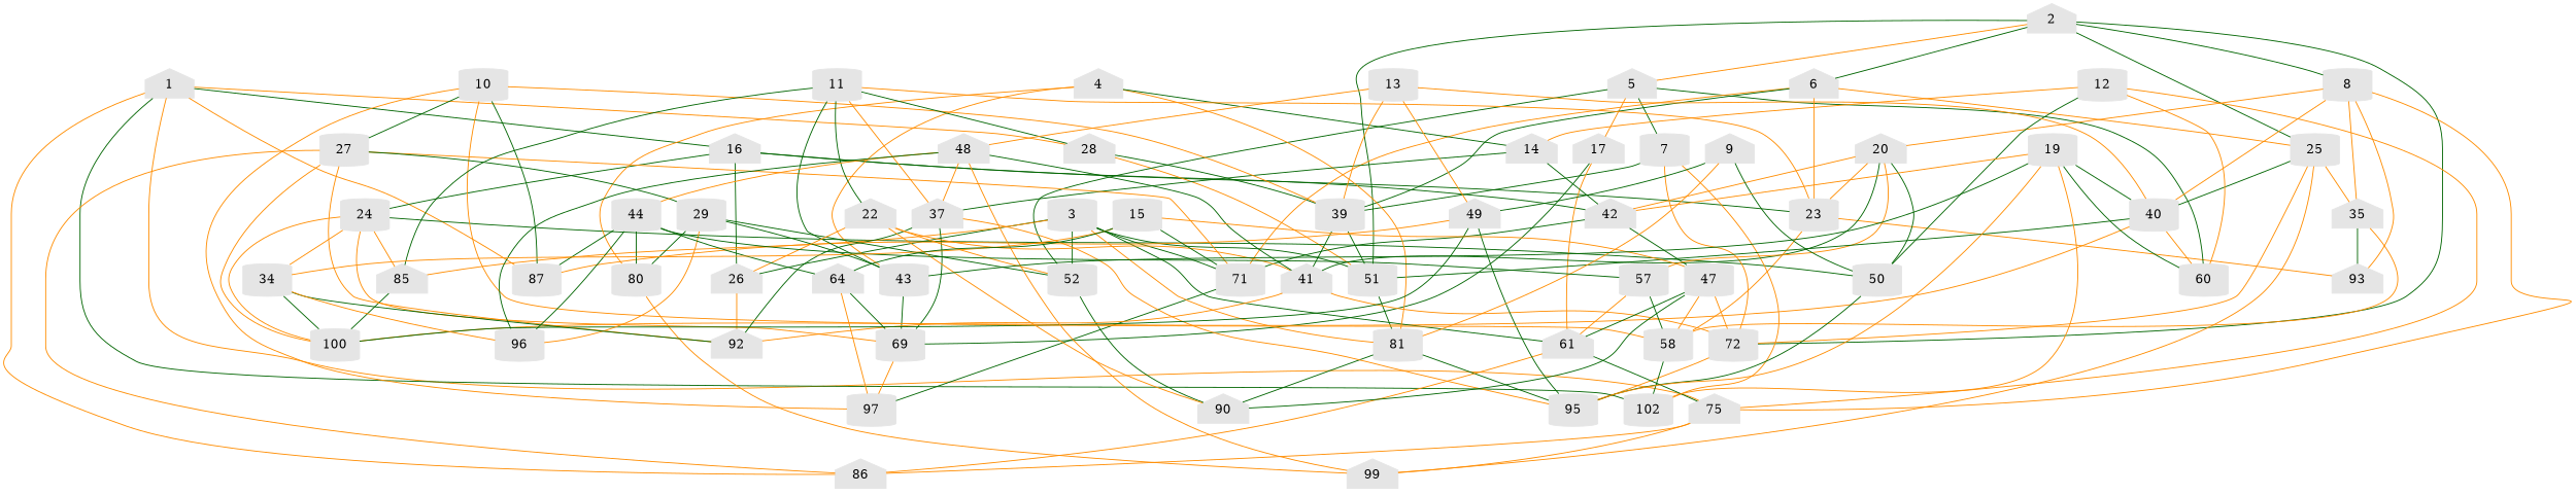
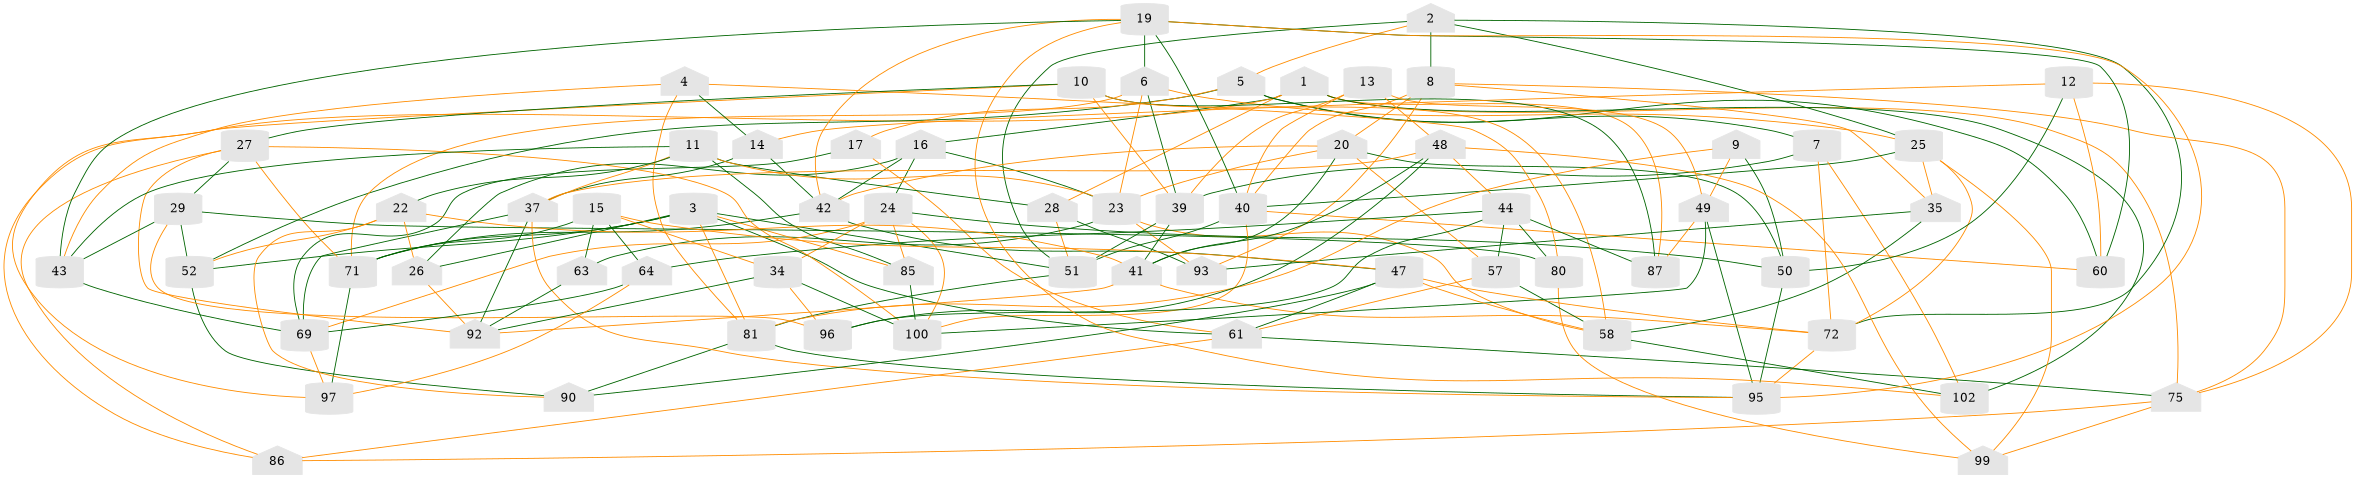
  graph {
    node [color=gray90 shape=cylinder style=filled]
    edge [color=darkgreen]
    1 [shape=house super="+89"]
    16 [shape=house super="+31"]
    28 [shape=house]
    75 [shape=house super="+79"]
    86 [shape=house]
    87
    102
    26 [shape=house]
    23 [super="+74"]
    42 [shape=house super="+48"]
    24 [super="+103"]
    51 [super="+77"]
    93 [shape=house]
    99 [shape=house]
    2 [shape=house super="+36"]
    5 [shape=house super="+66"]
    6 [shape=house super="+30"]
    8 [super="+70"]
    25 [super="+55"]
    72 [super="+82"]
    52 [super="+54"]
    7
    17 [shape=house]
    60
    n25 [label=71 super="+78"]
    39 [super="+59"]
    20 [shape=house super="+65"]
    35 [shape=house]
    40 [super="+67"]
    81 [super="+83"]
    95 [super="+105"]
    3 [super="+32"]
    61 [shape=house super="+106"]
    85 [shape=house]
    92 [shape=house super="+101"]
    90 [shape=house]
    97
    100 [super="+107"]
    4 [shape=house]
    14 [shape=house]
    43 [super="+94"]
    80
    37 [shape=house super="+68"]
    69 [super="+104"]
    58 [super="+98"]
+   63 [shape=house]
    41 [shape=house super="+84"]
    50 [super="+108"]
    57
    49 [shape=house super="+91"]
    9 [shape=house]
    10 [super="+71"]
    27 [super="+38"]
    29 [super="+53"]
    11 [super="+62"]
    22 [shape=house super="+46"]
    12
    n58 [label=48 shape=house super="+33"]
    44 [super="+76"]
    96
    13
    47 [super="+56"]
    15 [super="+45"]
    34 [super="+88"]
    64 [shape=house]
    19 [super="+21"]
    1 -- 16
    1 -- 28 [color=darkorange]
    1 -- 75 [color=darkorange]
    1 -- 86 [color=darkorange]
    1 -- 87 [color=darkorange]
    1 -- 102
    16 -- 26
    16 -- 23
    16 -- 42
    16 -- 24
    28 -- 51 [color=darkorange]
-   28 -- 39
+   28 -- 93
    75 -- 86 [color=darkorange]
    75 -- 99 [color=darkorange]
    26 -- 92 [color=darkorange]
    23 -- 93 [color=darkorange]
    23 -- 58 [color=darkorange]
+   23 -- 63
    42 -- n25
    42 -- 47
    24 -- 85 [color=darkorange]
    24 -- 100 [color=darkorange]
    24 -- 69 [color=darkorange]
    24 -- 50
    24 -- 34 [color=darkorange]
    51 -- 81
    2 -- 51
    2 -- 5 [color=darkorange]
-   2 -- 6
+   19 -- 6
    2 -- 8
    2 -- 25
    2 -- 72
    5 -- 52
    5 -- 7
    5 -- 17 [color=darkorange weight=2]
    5 -- 60
    6 -- 23 [color=darkorange]
    6 -- 25 [color=darkorange]
    6 -- n25 [color=darkorange]
    6 -- 39
    8 -- 75 [color=darkorange]
    8 -- 93 [color=darkorange]
    8 -- 20 [color=darkorange]
    8 -- 35 [color=darkorange]
    8 -- 40 [color=darkorange]
    25 -- 99 [color=darkorange]
    25 -- 72 [color=darkorange]
    25 -- 35 [color=darkorange]
    25 -- 40
    72 -- 95 [color=darkorange]
    52 -- 90
    7 -- 102 [color=darkorange]
    7 -- 72 [color=darkorange]
    7 -- 39
    17 -- 61 [color=darkorange]
    17 -- 69
    n25 -- 97
    39 -- 51
    39 -- 41
    20 -- 23 [color=darkorange]
    20 -- 42 [color=darkorange]
    20 -- 41
    20 -- 50
    20 -- 57 [color=darkorange]
    35 -- 93
-   35 -- 58 [color=darkorange]
+   35 -- 58
    40 -- 51
    40 -- 60 [color=darkorange]
    40 -- 100 [color=darkorange]
    81 -- 95
    81 -- 90
    3 -- 26
    3 -- 51
    3 -- 52
    3 -- n25
    3 -- 81 [color=darkorange]
    3 -- 61
    3 -- 85 [color=darkorange]
    61 -- 75
    61 -- 86 [color=darkorange]
    85 -- 100
    4 -- 81 [color=darkorange]
    4 -- 14
    4 -- 43 [color=darkorange]
    4 -- 80 [color=darkorange]
    14 -- 42
    14 -- 37
    43 -- 69
    80 -- 99 [color=darkorange]
    37 -- 95 [color=darkorange]
    37 -- 92
    37 -- 69
    69 -- 97 [color=darkorange]
    58 -- 102
+   63 -- 92
    41 -- 72 [color=darkorange]
    41 -- 92 [color=darkorange]
    50 -- 95
    57 -- 61 [color=darkorange]
    57 -- 58
    49 -- 87 [color=darkorange]
    49 -- 95
    49 -- 100
    9 -- 81 [color=darkorange]
    9 -- 50
-   9 -- 49 [weight=2]
+   9 -- 49 [color=darkorange weight=2]
    10 -- 87
    10 -- 39 [color=darkorange]
    10 -- 97 [color=darkorange]
    10 -- 58 [color=darkorange]
    10 -- 27
    27 -- 86 [color=darkorange]
    27 -- n25 [color=darkorange]
    27 -- 92 [color=darkorange]
    27 -- 100 [color=darkorange]
    27 -- 29
    29 -- 52
    29 -- 43 [weight=2]
    29 -- 80
    29 -- 96 [color=darkorange]
    11 -- 28
    11 -- 23 [color=darkorange]
    11 -- 85
    11 -- 43
    11 -- 37 [color=darkorange]
    11 -- 22
    22 -- 26 [color=darkorange]
    22 -- 52 [color=darkorange weight=2]
    22 -- 90 [color=darkorange]
    22 -- 41 [color=darkorange]
    12 -- 75 [color=darkorange]
    12 -- 60 [color=darkorange]
    12 -- 14 [color=darkorange]
    12 -- 50
    n58 -- 99 [color=darkorange]
    n58 -- 37 [color=darkorange]
    n58 -- 41
    n58 -- 44 [color=darkorange]
    n58 -- 96
    44 -- 87
    44 -- 80
    44 -- 57
    44 -- 96
    44 -- 64
    13 -- 39 [color=darkorange]
    13 -- 40 [color=darkorange]
    13 -- 49 [color=darkorange]
    13 -- n58 [color=darkorange]
    47 -- 72 [color=darkorange]
    47 -- 61
    47 -- 90
    47 -- 58 [color=darkorange]
    15 -- n25
+   15 -- 63
    15 -- 47 [color=darkorange]
    15 -- 34 [color=darkorange weight=2]
    15 -- 64
    34 -- 92
    34 -- 100
    34 -- 96 [color=darkorange]
    64 -- 97 [color=darkorange]
    64 -- 69
    19 -- 102 [color=darkorange]
    19 -- 42 [color=darkorange]
    19 -- 60
    19 -- 40
    19 -- 95 [color=darkorange]
    19 -- 43
  }
